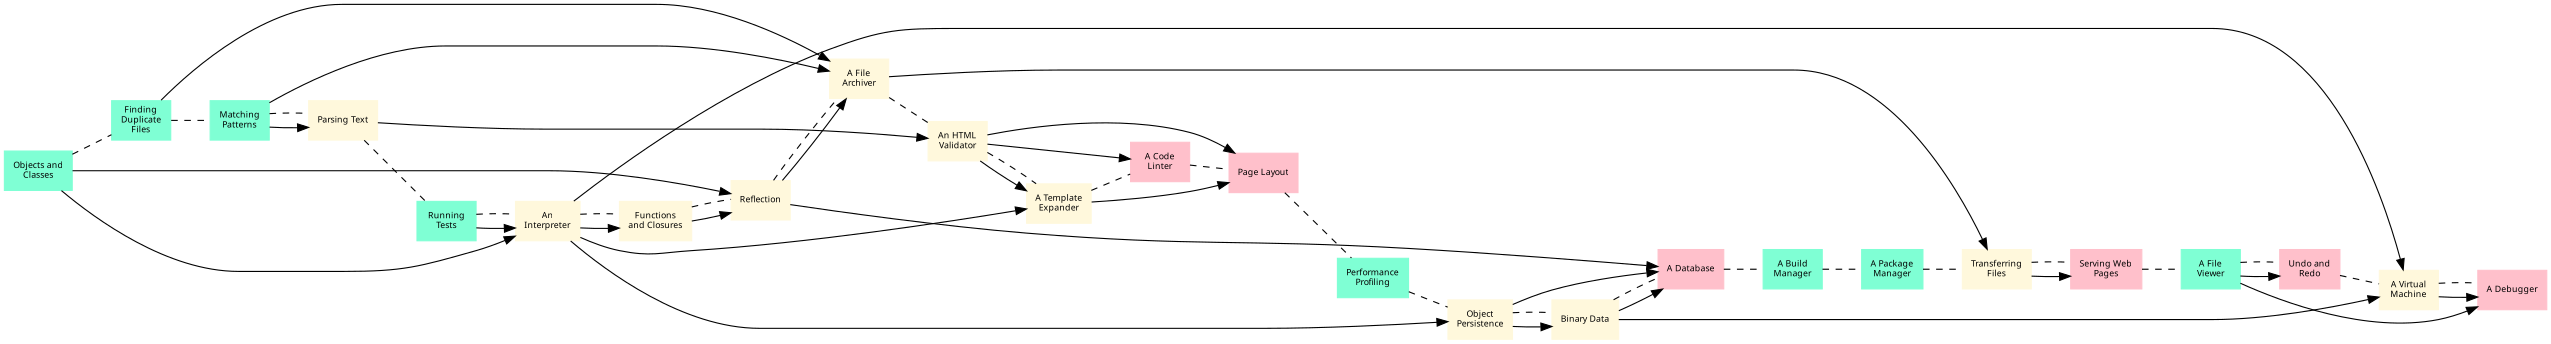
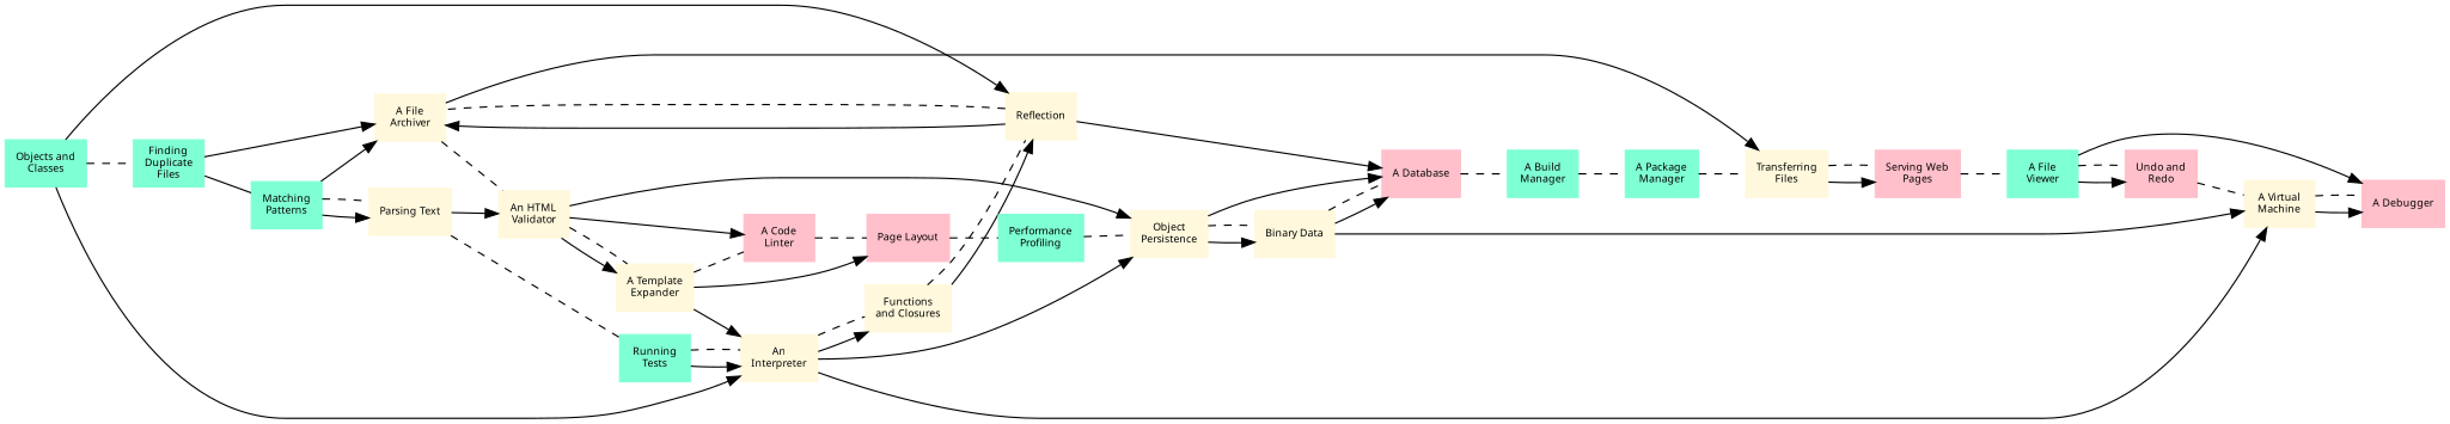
  digraph {
    rankdir=LR
    node [color=cornsilk fontname=Verdana fontsize=8 shape=box style=filled]
    n1 [color=aquamarine label=<Objects and<br/>Classes>]
    n2 [color=aquamarine label=<Finding<br/>Duplicate<br/>Files>]
    n3 [label=<An<br/>Interpreter>]
    n4 [label=<Reflection>]
    n5 [color=aquamarine label=<Matching<br/>Patterns>]
    n6 [label=<A File<br/>Archiver>]
    n7 [label=<Parsing Text>]
    n8 [color=aquamarine label=<Running<br/>Tests>]
    n9 [label=<An HTML<br/>Validator>]
    n10 [label=<Functions<br/>and Closures>]
    n11 [label=<A Template<br/>Expander>]
    n12 [label=<Object<br/>Persistence>]
    n13 [label=<A Virtual<br/>Machine>]
    n14 [color=pink label=<A Database>]
    n15 [label=<Transferring<br/>Files>]
    n16 [color=pink label=<A Code<br/>Linter>]
    n17 [color=pink label=<Page Layout>]
    n18 [color=aquamarine label=<Performance<br/>Profiling>]
    n19 [label=<Binary Data>]
    n20 [color=aquamarine label=<A Build<br/>Manager>]
    n21 [color=aquamarine label=<A Package<br/>Manager>]
    n22 [color=pink label=<Serving Web<br/>Pages>]
    n23 [color=aquamarine label=<A File<br/>Viewer>]
    n24 [color=pink label=<Undo and<br/>Redo>]
    n25 [color=pink label=<A Debugger>]
    n1 -> n2 [arrowhead=none style=dashed]
    n1 -> n3
    n1 -> n4
-   n2 -> n5 [arrowhead=none style=dashed]
+   n2 -> n5 [arrowhead=none style=solid]
    n2 -> n6
    n3 -> n10
    n3 -> n10 [arrowhead=none style=dashed]
-   n3 -> n11
+   n11 -> n3
    n3 -> n12
    n3 -> n13
    n4 -> n6
    n4 -> n6 [arrowhead=none style=dashed]
    n4 -> n14
    n5 -> n6
    n5 -> n7
    n5 -> n7 [arrowhead=none style=dashed]
    n6 -> n9 [arrowhead=none style=dashed]
    n6 -> n15
    n7 -> n8 [arrowhead=none style=dashed]
    n7 -> n9
    n8 -> n3
    n8 -> n3 [arrowhead=none style=dashed]
    n9 -> n11
    n9 -> n11 [arrowhead=none style=dashed]
    n9 -> n16
-   n9 -> n17
+   n9 -> n12
    n10 -> n4
    n10 -> n4 [arrowhead=none style=dashed]
    n11 -> n16 [arrowhead=none style=dashed]
    n11 -> n17
    n12 -> n14
    n12 -> n19
    n12 -> n19 [arrowhead=none style=dashed]
    n13 -> n25
    n13 -> n25 [arrowhead=none style=dashed]
    n14 -> n20 [arrowhead=none style=dashed]
    n15 -> n22
    n15 -> n22 [arrowhead=none style=dashed]
    n16 -> n17 [arrowhead=none style=dashed]
    n17 -> n18 [arrowhead=none style=dashed]
    n18 -> n12 [arrowhead=none style=dashed]
    n19 -> n13
    n19 -> n14
    n19 -> n14 [arrowhead=none style=dashed]
    n20 -> n21 [arrowhead=none style=dashed]
    n21 -> n15 [arrowhead=none style=dashed]
    n22 -> n23 [arrowhead=none style=dashed]
    n23 -> n24
    n23 -> n24 [arrowhead=none style=dashed]
    n23 -> n25
    n24 -> n13 [arrowhead=none style=dashed]
  }
